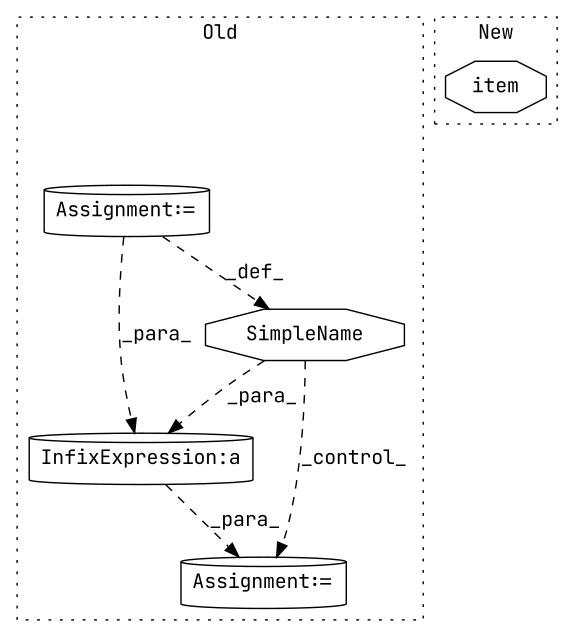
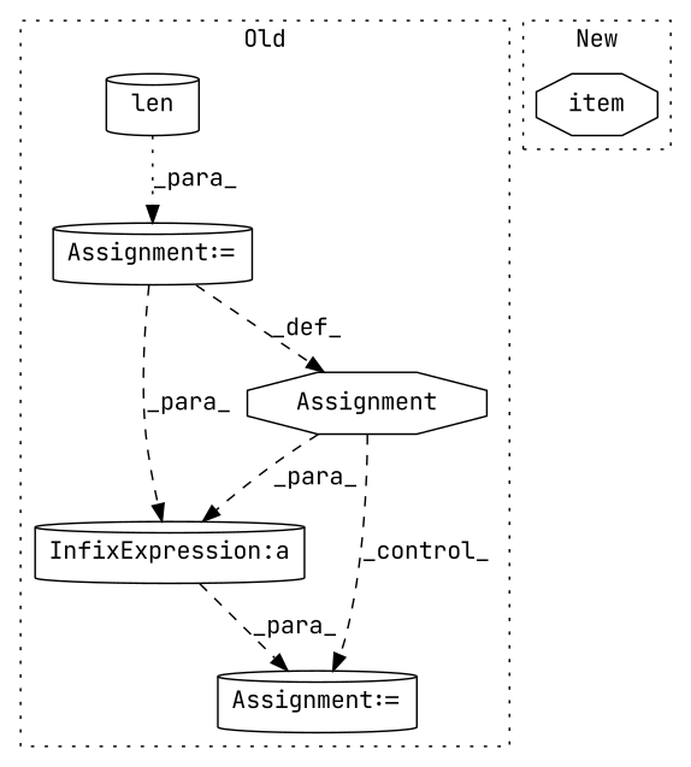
  digraph {
    fontname="JetBrains Mono"
    node [a=32 fontname="JetBrains Mono" l=1 shape=cylinder]
    edge [fontname="JetBrains Mono" style=dashed]
+   n1 [l="4,1" label=len s="4131,4157"]
    n2 [a=7 label="Assignment:=" s=4130]
    n3 [a=27 l=3 label="InfixExpression:a" s=4358]
    n4 [a=7 label="Assignment:=" s=4347]
-   n5 [a=42 label=SimpleName shape=octagon l=""]
+   n5 [a=42 label=Assignment shape=octagon l=""]
    n6 [l="5,1" label=item s="5704,5710" shape=octagon]
    subgraph cluster_1 {
      label=Old
      style=dotted
+     n1
      n2
      n3
      n4
      n5
    }
    subgraph cluster_2 {
      label=New
      style=dotted
      n6
    }
+   n1 -> n2 [label=_para_ style=dotted]
    n2 -> n3 [label=_para_]
    n2 -> n5 [label=_def_]
    n3 -> n4 [label=_para_]
    n5 -> n3 [label=_para_]
    n5 -> n4 [label=_control_]
  }
